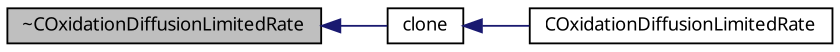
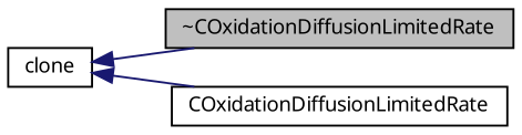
  digraph {
    fontname="Noto Sans"
    rankdir=LR
    node [color=black fontname="Noto Sans" fontsize=10 shape=record]
    edge [color=midnightblue dir=back fontname="Noto Sans" fontsize=10 labelfontname=Helvetica labelfontsize=10 style=solid]
    n1 [fillcolor=grey75 fontcolor=black height=0.2 label="~COxidationDiffusionLimitedRate" style=filled width=0.4]
    n2 [height=0.2 label=clone width=0.4]
    n3 [height=0.2 label=COxidationDiffusionLimitedRate width=0.4]
-   n1 -> n2
+   n2 -> n1
    n2 -> n3
  }
